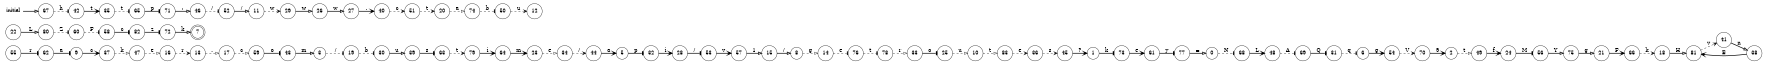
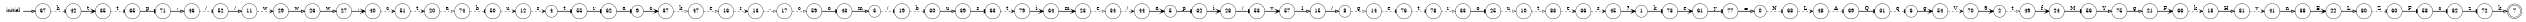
  digraph {
    rankdir=LR
    node [shape=circle]
    edge [arrowhead=vee style=bold]
    0
    68
    48
    69
    1
    73
    61
    77
    2
    49
    24
    56
    3
    19
    30
    39
+   4
    55
    62
    9
    5
    32
    28
    53
    6
    54
    70
    7 [shape=doublecircle]
    8
    14
    76
    78
    37
    47
    16
    10
    83
    36
    45
    11
    29
    26
    27
    12
    13
    17
    59
    43
    33
    15
    18
    81
    41
    38
    63
    20
    74
    50
    21
    66
    22
    80
    60
    58
    23
    34
    44
    75
    25
    40
    51
    57
    79
    31
    35
    65
    71
    46
    64
    42
    52
    82
    72
    67
    initial [shape=plaintext]
    0 -> 68 [arrowhead=tee label=N style=dashed]
-   68 -> 48 [label=L]
+   68 -> 48 [label=L style=dashed]
    48 -> 69 [arrowhead=tee label=A style=dashed]
    69 -> 31 [arrowhead=tee label=Q]
    1 -> 73 [arrowhead=tee label=k]
    73 -> 61 [label=e]
    61 -> 77 [arrowhead=tee label=y]
    77 -> 0 [arrowhead=onormal label="="]
    2 -> 49 [arrowhead=onormal label=t style=dashed]
    49 -> 24 [label=f]
    24 -> 56 [arrowhead=tee label=M]
    56 -> 75 [arrowhead=onormal label=Y]
    3 -> 19 [arrowhead=tee label="/" style=dashed]
    19 -> 30 [arrowhead=tee label=b style=dashed]
    30 -> 39 [arrowhead=onormal label=u]
    39 -> 63 [arrowhead=tee label=s]
+   4 -> 55 [arrowhead=tee label=t]
    55 -> 62 [arrowhead=tee label=r]
    62 -> 9 [arrowhead=tee label=a]
    9 -> 37 [label=c]
    5 -> 32 [arrowhead=tee label=p]
    32 -> 28 [label=i]
    28 -> 53 [arrowhead=tee label="/"]
    53 -> 57 [label=v]
    6 -> 54 [label=g]
    54 -> 70 [label=V style=dashed]
    70 -> 2 [label=9]
    8 -> 14 [arrowhead=onormal label=g style=dashed]
    14 -> 76 [arrowhead=tee label=e style=dashed]
    76 -> 78 [arrowhead=tee label=t style=dashed]
    78 -> 33 [arrowhead=onormal label=r style=dashed]
    37 -> 47 [arrowhead=onormal label=k style=dashed]
    47 -> 16 [arrowhead=onormal label=e style=dashed]
    16 -> 13 [label=r style=dashed]
    10 -> 83 [arrowhead=onormal label=t style=dashed]
    83 -> 36 [label=e style=dashed]
    36 -> 45 [label=s style=dashed]
    45 -> 1 [label="?"]
    11 -> 29 [label=w style=dashed]
    29 -> 26 [arrowhead=onormal label=w]
    26 -> 27 [arrowhead=onormal label=w]
    27 -> 40 [label="."]
+   12 -> 4 [label=s style=dashed]
    13 -> 17 [arrowhead=onormal label="." style=dashed]
    17 -> 59 [arrowhead=onormal label=c style=dashed]
    59 -> 43 [arrowhead=tee label=o]
    43 -> 3 [arrowhead=onormal label=m]
    33 -> 25 [arrowhead=tee label=o]
    15 -> 8 [arrowhead=onormal label="/"]
    18 -> 81 [arrowhead=onormal label=H]
    81 -> 41 [label=v style=dashed]
    41 -> 38 [arrowhead=onormal label=n]
-   38 -> 81 [label=E]
+   38 -> 22 [label=E]
    63 -> 79 [label=t style=dashed]
    20 -> 74 [arrowhead=onormal label=a style=dashed]
    74 -> 50 [arrowhead=tee label=b style=dashed]
    50 -> 12 [label=u style=dashed]
    21 -> 66 [label=F]
    66 -> 18 [label=k style=dashed]
    22 -> 80 [arrowhead=onormal label=L]
    80 -> 60 [arrowhead=tee label=Z style=dashed]
-   60 -> 58 [arrowhead=tee label=F style=dashed]
+   60 -> 58 [arrowhead=tee label=F]
    58 -> 82 [arrowhead=tee label=c]
    23 -> 34 [arrowhead=onormal label=e style=dashed]
    34 -> 44 [label="/" style=dashed]
    44 -> 5 [label=a]
    75 -> 21 [arrowhead=onormal label=g]
    25 -> 10 [arrowhead=onormal label=u style=dashed]
    40 -> 51 [label=c style=dashed]
    51 -> 20 [label=t style=dashed]
    57 -> 15 [arrowhead=onormal label=1]
    79 -> 64 [label=i]
    31 -> 6 [arrowhead=tee label=q style=dashed]
    35 -> 65 [arrowhead=tee label=t style=dashed]
    65 -> 71 [arrowhead=tee label=p]
    71 -> 46 [arrowhead=onormal label=":"]
    46 -> 52 [arrowhead=tee label="/" style=dashed]
    64 -> 23 [label=m]
    42 -> 35 [label=t]
    52 -> 11 [arrowhead=onormal label="/"]
    82 -> 72 [arrowhead=tee label=z]
    72 -> 7 [arrowhead=onormal label=k]
    67 -> 42 [arrowhead=tee label=h style=dashed]
    initial -> 67 [arrowhead=onormal]
  }
